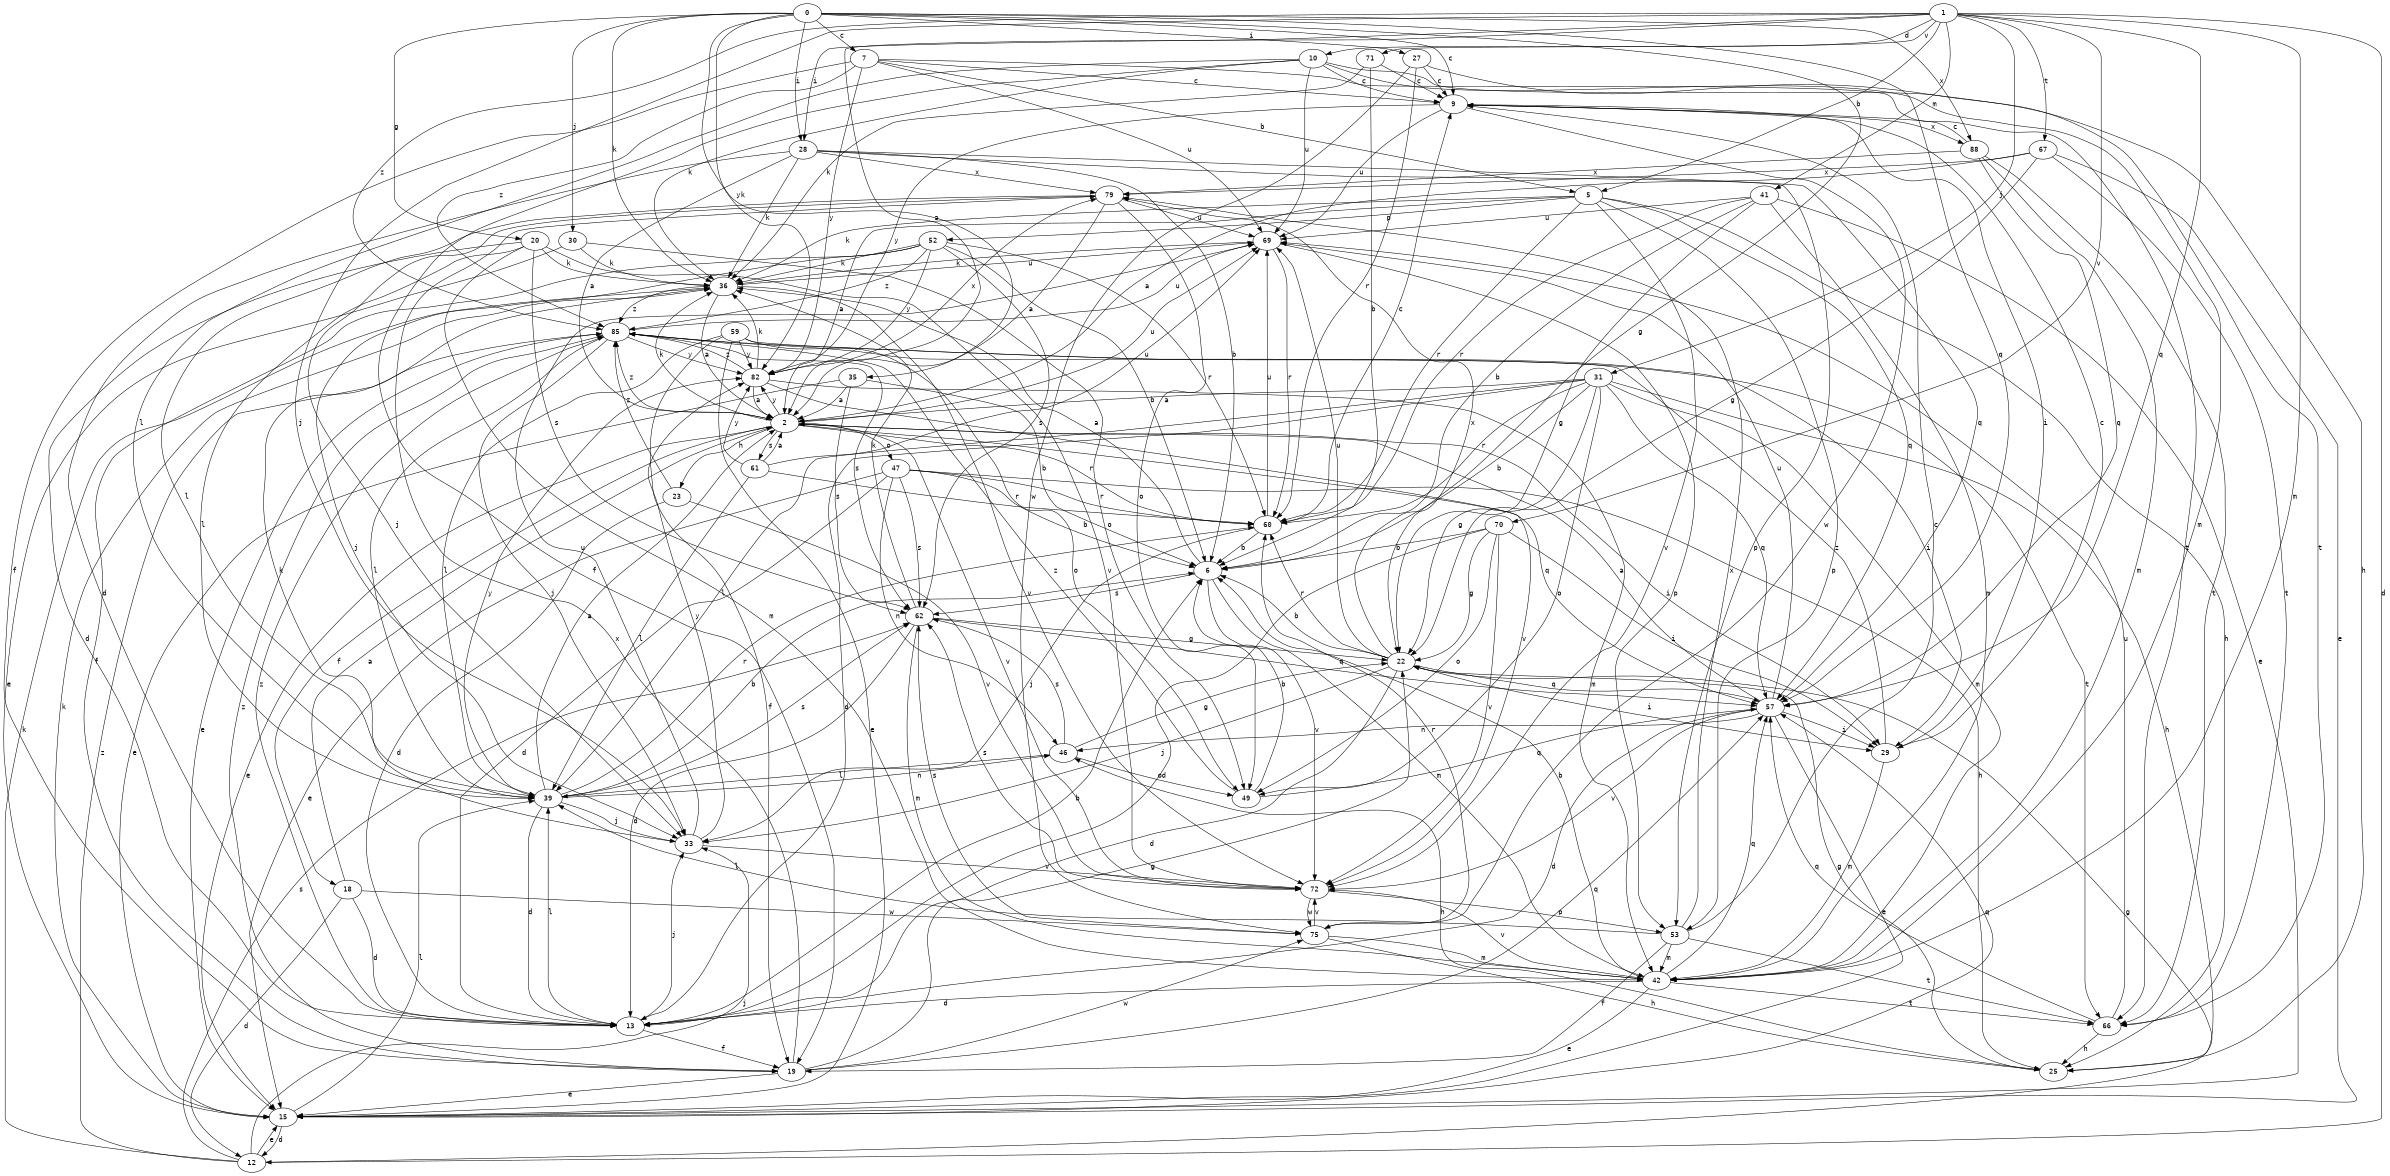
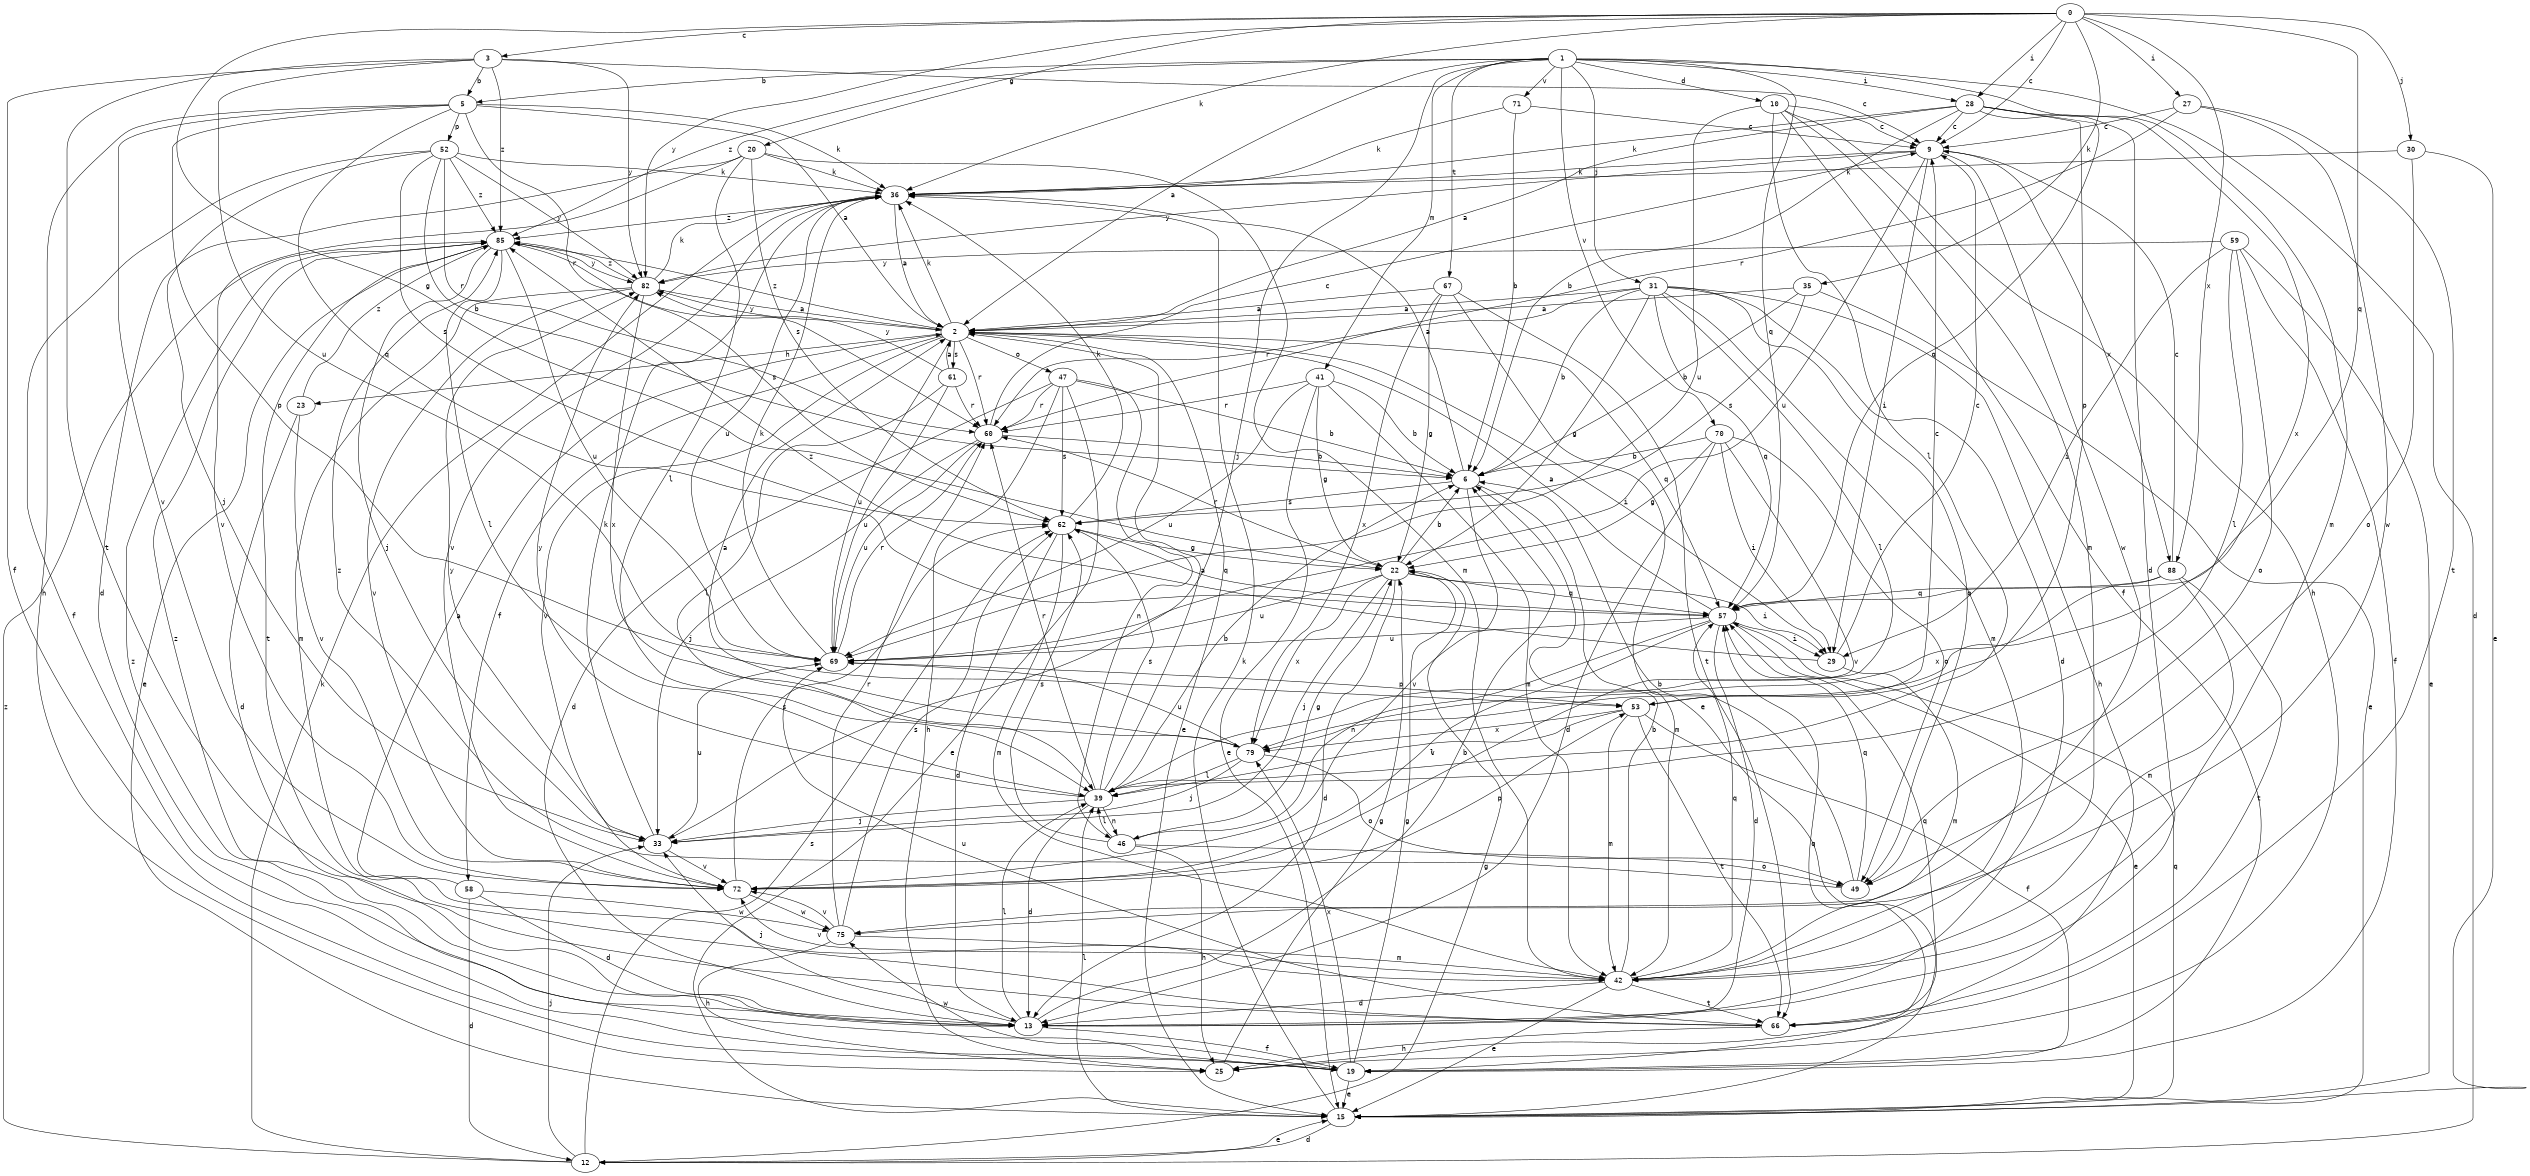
  strict digraph {
    fontname="DejaVu Sans Mono"
    node [fontname="DejaVu Sans Mono"]
    edge [fontname="DejaVu Sans Mono"]
    0
-   7
+   7 [label=3]
    9
    20
    22
    27
    28
    30
    35
    36
    57
    n12 [label=88]
    82
    5
    85
    69
    19
    66
    29
    75
    42
    72
    62
    39
    13
    33
    60
    6
    79
    2
    53
    15
    49
    46
    1
    10
    12
    31
    41
    n40 [label=67]
    70
    71
-   18
+   18 [label=58]
    23
    47
    61
    25
    52
    59
    0 -> 7 [label=c]
    0 -> 9 [label=c]
    0 -> 20 [label=g]
    0 -> 22 [label=g]
    0 -> 27 [label=i]
    0 -> 28 [label=i]
    0 -> 30 [label=j]
    0 -> 35 [label=k]
    0 -> 36 [label=k]
    0 -> 57 [label=q]
    0 -> n12 [label=x]
    0 -> 82 [label=y]
    7 -> 9 [label=c]
    7 -> 82 [label=y]
    7 -> 5 [label=b]
    7 -> 85 [label=z]
    7 -> 69 [label=u]
    7 -> 19 [label=f]
    7 -> 66 [label=t]
-   10 -> 36 [label=k]
+   9 -> 36 [label=k]
    9 -> n12 [label=x]
    9 -> 82 [label=y]
    9 -> 69 [label=u]
    9 -> 29 [label=i]
    9 -> 75 [label=w]
    20 -> 36 [label=k]
    20 -> 42 [label=m]
    20 -> 72 [label=v]
    20 -> 62 [label=s]
    20 -> 39 [label=l]
    20 -> 13 [label=d]
    22 -> 57 [label=q]
    22 -> 69 [label=u]
    22 -> 29 [label=i]
    22 -> 13 [label=d]
    22 -> 33 [label=j]
    22 -> 60 [label=r]
    22 -> 6 [label=b]
    22 -> 79 [label=x]
    27 -> 9 [label=c]
    27 -> 66 [label=t]
    27 -> 75 [label=w]
    27 -> 60 [label=r]
+   28 -> 9 [label=c]
    28 -> 36 [label=k]
    28 -> 57 [label=q]
    28 -> 13 [label=d]
    28 -> 6 [label=b]
    28 -> 79 [label=x]
    28 -> 2 [label=a]
    28 -> 53 [label=p]
    30 -> 36 [label=k]
    30 -> 15 [label=e]
    30 -> 49 [label=o]
    35 -> 62 [label=s]
    35 -> 6 [label=b]
    35 -> 2 [label=a]
    35 -> 15 [label=e]
    36 -> 85 [label=z]
    36 -> 69 [label=u]
    36 -> 72 [label=v]
    36 -> 2 [label=a]
    57 -> 69 [label=u]
    57 -> 29 [label=i]
    57 -> 72 [label=v]
    57 -> 13 [label=d]
    57 -> 2 [label=a]
    57 -> 15 [label=e]
    57 -> 46 [label=n]
    n12 -> 9 [label=c]
    n12 -> 57 [label=q]
    n12 -> 66 [label=t]
    n12 -> 42 [label=m]
    n12 -> 79 [label=x]
    82 -> 36 [label=k]
    82 -> 85 [label=z]
    82 -> 42 [label=m]
    82 -> 72 [label=v]
    82 -> 79 [label=x]
    82 -> 2 [label=a]
    5 -> 36 [label=k]
    5 -> 57 [label=q]
    5 -> 72 [label=v]
    5 -> 60 [label=r]
    5 -> 2 [label=a]
    5 -> 53 [label=p]
    5 -> 25 [label=h]
    5 -> 52 [label=p]
    85 -> 82 [label=y]
    85 -> 69 [label=u]
    85 -> 66 [label=t]
    85 -> 62 [label=s]
    85 -> 39 [label=l]
    85 -> 33 [label=j]
    85 -> 15 [label=e]
    69 -> 36 [label=k]
    69 -> 60 [label=r]
    69 -> 53 [label=p]
    19 -> 22 [label=g]
    19 -> 57 [label=q]
    19 -> 85 [label=z]
    19 -> 75 [label=w]
    19 -> 79 [label=x]
    19 -> 15 [label=e]
    66 -> 57 [label=q]
    66 -> 69 [label=u]
    66 -> 25 [label=h]
    29 -> 9 [label=c]
    29 -> 85 [label=z]
    29 -> 42 [label=m]
    75 -> 42 [label=m]
    75 -> 72 [label=v]
    75 -> 62 [label=s]
    75 -> 60 [label=r]
    75 -> 25 [label=h]
    42 -> 57 [label=q]
    42 -> 66 [label=t]
    42 -> 72 [label=v]
    42 -> 13 [label=d]
    42 -> 6 [label=b]
    42 -> 15 [label=e]
    72 -> 75 [label=w]
    72 -> 62 [label=s]
    72 -> 53 [label=p]
    62 -> 22 [label=g]
    62 -> 36 [label=k]
    62 -> 57 [label=q]
    62 -> 42 [label=m]
    62 -> 13 [label=d]
    39 -> 82 [label=y]
    39 -> 62 [label=s]
    39 -> 13 [label=d]
    39 -> 33 [label=j]
    39 -> 60 [label=r]
    39 -> 6 [label=b]
    39 -> 2 [label=a]
    39 -> 46 [label=n]
    13 -> 85 [label=z]
    13 -> 19 [label=f]
    13 -> 39 [label=l]
    13 -> 33 [label=j]
    13 -> 6 [label=b]
    33 -> 36 [label=k]
    33 -> 82 [label=y]
    33 -> 69 [label=u]
    33 -> 72 [label=v]
    60 -> 9 [label=c]
    60 -> 69 [label=u]
    60 -> 33 [label=j]
    60 -> 6 [label=b]
    6 -> 36 [label=a]
    6 -> 42 [label=m]
    6 -> 72 [label=v]
    6 -> 62 [label=s]
    79 -> 69 [label=u]
    79 -> 39 [label=l]
    79 -> 33 [label=j]
    79 -> 2 [label=a]
    79 -> 49 [label=o]
    2 -> 36 [label=k]
    2 -> 57 [label=q]
    2 -> 82 [label=y]
    2 -> 85 [label=z]
    2 -> 69 [label=u]
    2 -> 29 [label=i]
    2 -> 72 [label=v]
    2 -> 60 [label=r]
    2 -> 15 [label=e]
    2 -> 18 [label=f]
    2 -> 23 [label=h]
    2 -> 47 [label=o]
    2 -> 61 [label=s]
    53 -> 9 [label=c]
    53 -> 19 [label=f]
    53 -> 66 [label=t]
    53 -> 42 [label=m]
    53 -> 39 [label=l]
    53 -> 79 [label=x]
    15 -> 36 [label=k]
    15 -> 57 [label=q]
    15 -> 39 [label=l]
    15 -> 12 [label=d]
    49 -> 57 [label=q]
    49 -> 85 [label=z]
    49 -> 6 [label=b]
    46 -> 22 [label=g]
    46 -> 62 [label=s]
    46 -> 39 [label=l]
    46 -> 49 [label=o]
-   25 -> 46 [label=h]
+   46 -> 25 [label=h]
    1 -> 28 [label=i]
    1 -> 57 [label=q]
    1 -> 5 [label=b]
    1 -> 85 [label=z]
    1 -> 42 [label=m]
    1 -> 33 [label=j]
    1 -> 2 [label=a]
    1 -> 10 [label=d]
    1 -> 12 [label=d]
    1 -> 31 [label=j]
    1 -> 41 [label=m]
    1 -> n40 [label=t]
    1 -> 70 [label=v]
    1 -> 71 [label=v]
    10 -> 9 [label=c]
    10 -> 69 [label=u]
    10 -> 19 [label=f]
    10 -> 42 [label=m]
    10 -> 39 [label=l]
    10 -> 25 [label=h]
    12 -> 22 [label=g]
    12 -> 36 [label=k]
    12 -> 85 [label=z]
    12 -> 62 [label=s]
    12 -> 33 [label=j]
    12 -> 15 [label=e]
    31 -> 22 [label=g]
    31 -> 57 [label=q]
    31 -> 42 [label=m]
    31 -> 39 [label=l]
    31 -> 13 [label=d]
    31 -> 60 [label=r]
    31 -> 6 [label=b]
    31 -> 2 [label=a]
    31 -> 49 [label=o]
    31 -> 25 [label=h]
    41 -> 22 [label=g]
    41 -> 69 [label=u]
    41 -> 42 [label=m]
    41 -> 60 [label=r]
    41 -> 6 [label=b]
    41 -> 15 [label=e]
    n40 -> 22 [label=g]
    n40 -> 66 [label=t]
    n40 -> 79 [label=x]
    n40 -> 2 [label=a]
    n40 -> 15 [label=e]
    70 -> 22 [label=g]
    70 -> 29 [label=i]
    70 -> 72 [label=v]
    70 -> 13 [label=d]
    70 -> 6 [label=b]
    70 -> 49 [label=o]
    71 -> 9 [label=c]
    71 -> 36 [label=k]
    71 -> 6 [label=b]
    18 -> 75 [label=w]
    18 -> 13 [label=d]
    18 -> 2 [label=a]
    18 -> 12 [label=d]
    23 -> 85 [label=z]
    23 -> 72 [label=v]
    23 -> 13 [label=d]
    47 -> 62 [label=s]
    47 -> 13 [label=d]
    47 -> 60 [label=r]
    47 -> 6 [label=b]
    47 -> 15 [label=e]
    47 -> 46 [label=n]
    47 -> 25 [label=h]
    61 -> 82 [label=y]
    61 -> 69 [label=u]
    61 -> 39 [label=l]
    61 -> 60 [label=r]
    61 -> 2 [label=a]
    25 -> 22 [label=g]
    52 -> 36 [label=k]
    52 -> 82 [label=y]
    52 -> 85 [label=z]
    52 -> 19 [label=f]
    52 -> 62 [label=s]
    52 -> 33 [label=j]
    52 -> 60 [label=r]
    52 -> 6 [label=b]
    59 -> 82 [label=y]
    59 -> 19 [label=f]
    59 -> 29 [label=i]
    59 -> 39 [label=l]
    59 -> 15 [label=e]
    59 -> 49 [label=o]
  }
